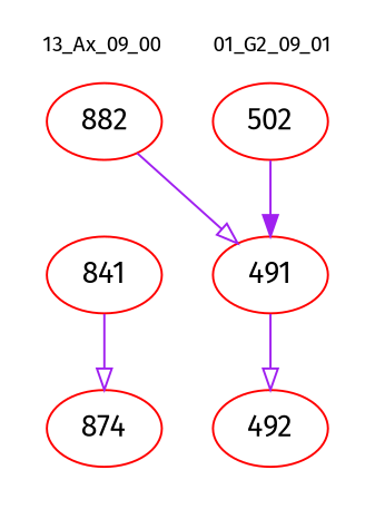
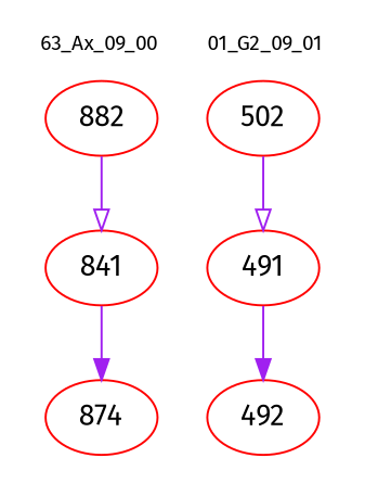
  digraph {
    fontname="Fira Sans"
    node [color=red fontname="Fira Sans"]
    edge [arrowhead=onormal color=purple fontname="Fira Sans"]
    n1 [label=882]
    n2 [label=841]
    n3 [label=874]
    n4 [label=502]
    n5 [label=491]
    n6 [label=492]
    subgraph cluster_1 {
      color=white
      fontsize=10
-     label="13_Ax_09_00"
+     label="63_Ax_09_00"
      n1
      n2
      n3
    }
    subgraph cluster_2 {
      color=white
      fontsize=10
      label="01_G2_09_01"
      n4
      n5
      n6
    }
-   n1 -> n5
-   n2 -> n3
-   n4 -> n5 [arrowhead=normal]
-   n5 -> n6
+   n1 -> n2
+   n2 -> n3 [arrowhead=normal]
+   n4 -> n5
+   n5 -> n6 [arrowhead=normal]
  }
